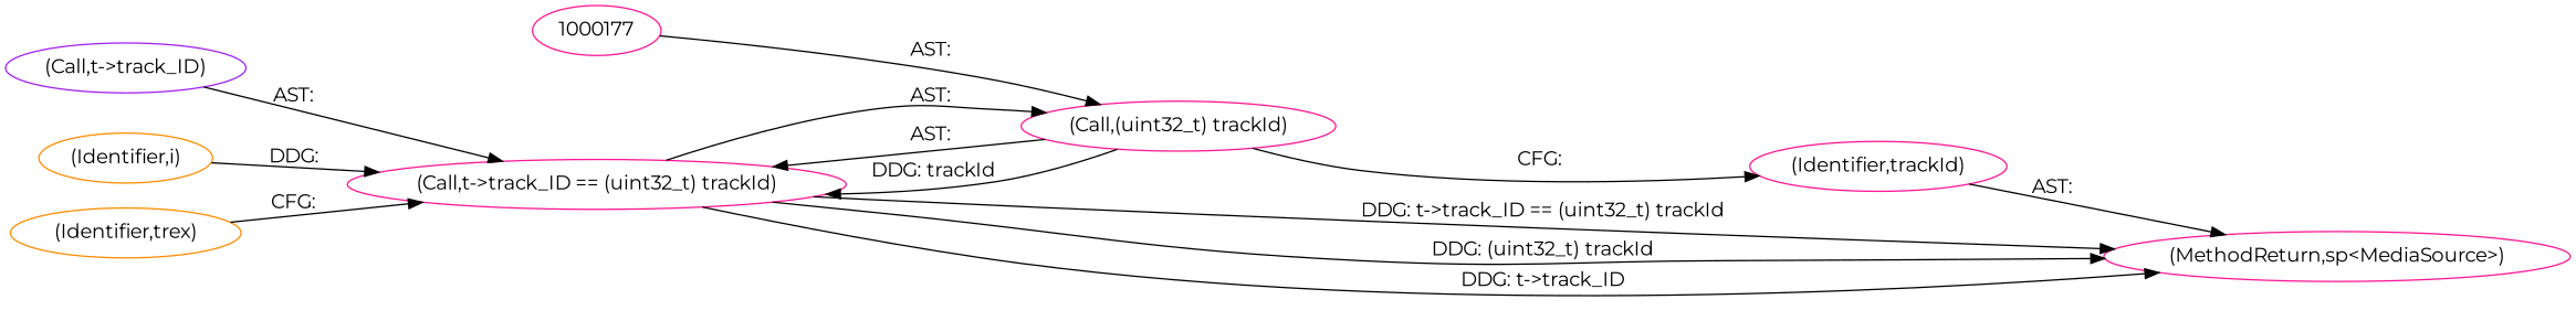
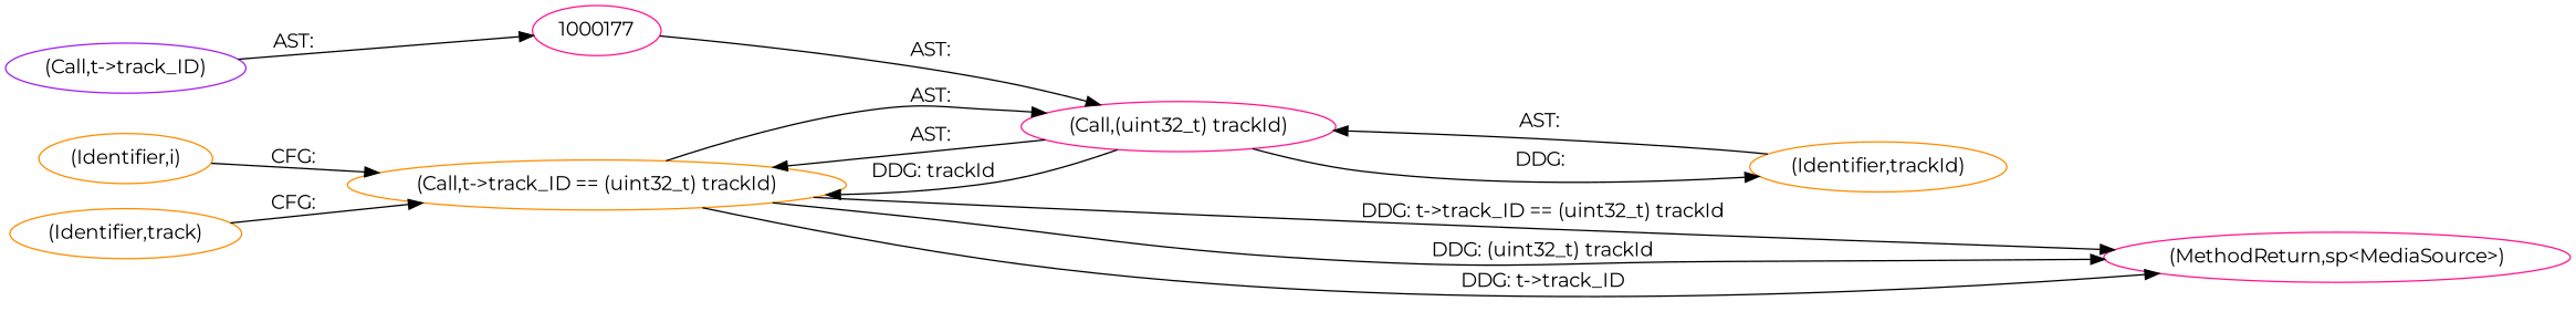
  digraph {
    fontname=Montserrat
    rankdir=LR
    node [color=deeppink fontname=Montserrat]
    edge [fontname=Montserrat]
-   n1 [label="(Call,t->track_ID == (uint32_t) trackId)"]
+   n1 [color=darkorange label="(Call,t->track_ID == (uint32_t) trackId)"]
    n2 [label="(Call,(uint32_t) trackId)"]
    n3 [label="(MethodReturn,sp<MediaSource>)"]
-   n4 [label="(Identifier,trackId)"]
+   n4 [color=darkorange label="(Identifier,trackId)"]
    n5 [color=darkorange label="(Identifier,i)"]
    n6 [color=purple label="(Call,t->track_ID)"]
-   n7 [color=darkorange label="(Identifier,trex)"]
+   n7 [color=darkorange label="(Identifier,track)"]
    1000177
    n1 -> n2 [label="AST: "]
    n1 -> n3 [label="DDG: t->track_ID == (uint32_t) trackId"]
    n1 -> n3 [label="DDG: (uint32_t) trackId"]
    n1 -> n3 [label="DDG: t->track_ID"]
    n2 -> n1 [label="AST: "]
    n2 -> n1 [label="DDG: trackId"]
-   n2 -> n4 [label="CFG: "]
-   n4 -> n3 [label="AST: "]
-   n5 -> n1 [label="DDG: "]
-   n6 -> n1 [label="AST: "]
+   n2 -> n4 [label="DDG: "]
+   n4 -> n2 [label="AST: "]
+   n5 -> n1 [label="CFG: "]
+   n6 -> 1000177 [label="AST: "]
    n7 -> n1 [label="CFG: "]
    1000177 -> n2 [label="AST: "]
  }
